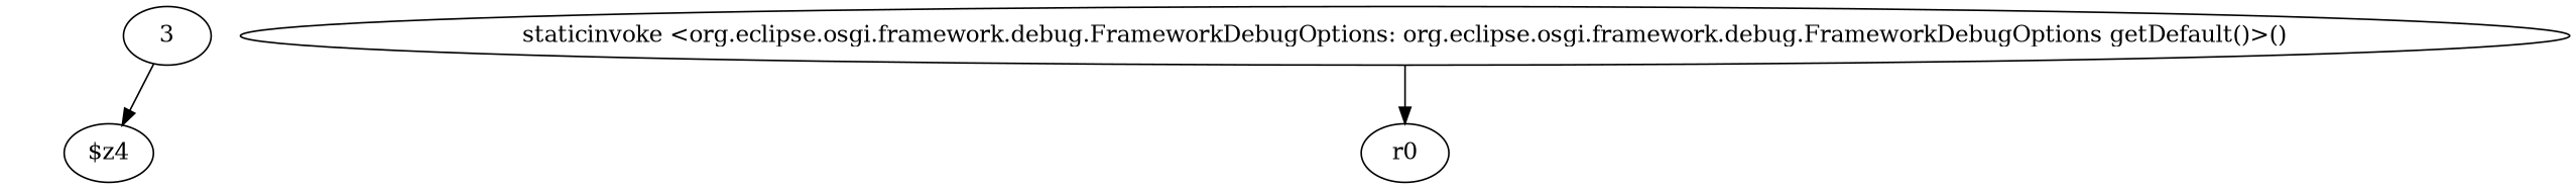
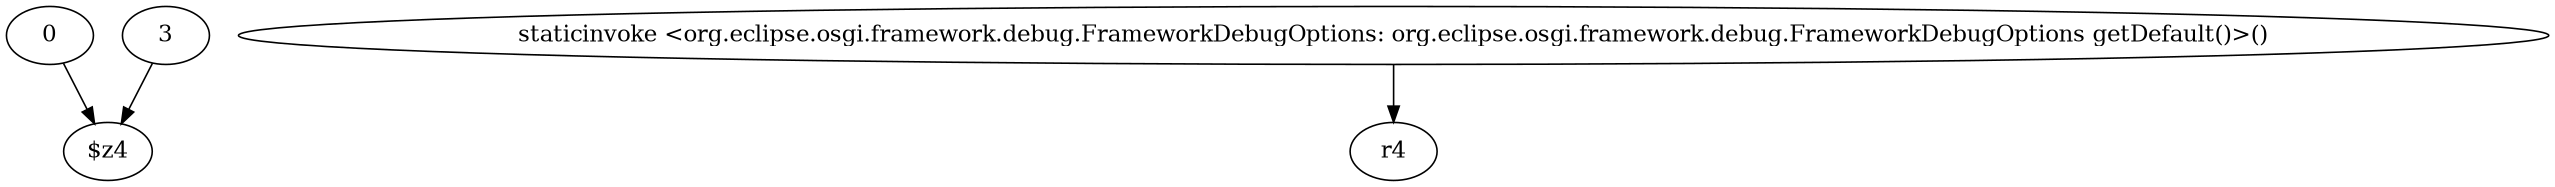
  digraph {
+   n1 [label=0]
    n2 [label="$z4"]
    n3 [label=3]
    n4 [label="staticinvoke <org.eclipse.osgi.framework.debug.FrameworkDebugOptions: org.eclipse.osgi.framework.debug.FrameworkDebugOptions getDefault()>()"]
-   n5 [label=r0]
+   n5 [label=r4]
+   n1 -> n2
    n3 -> n2
    n4 -> n5
  }
